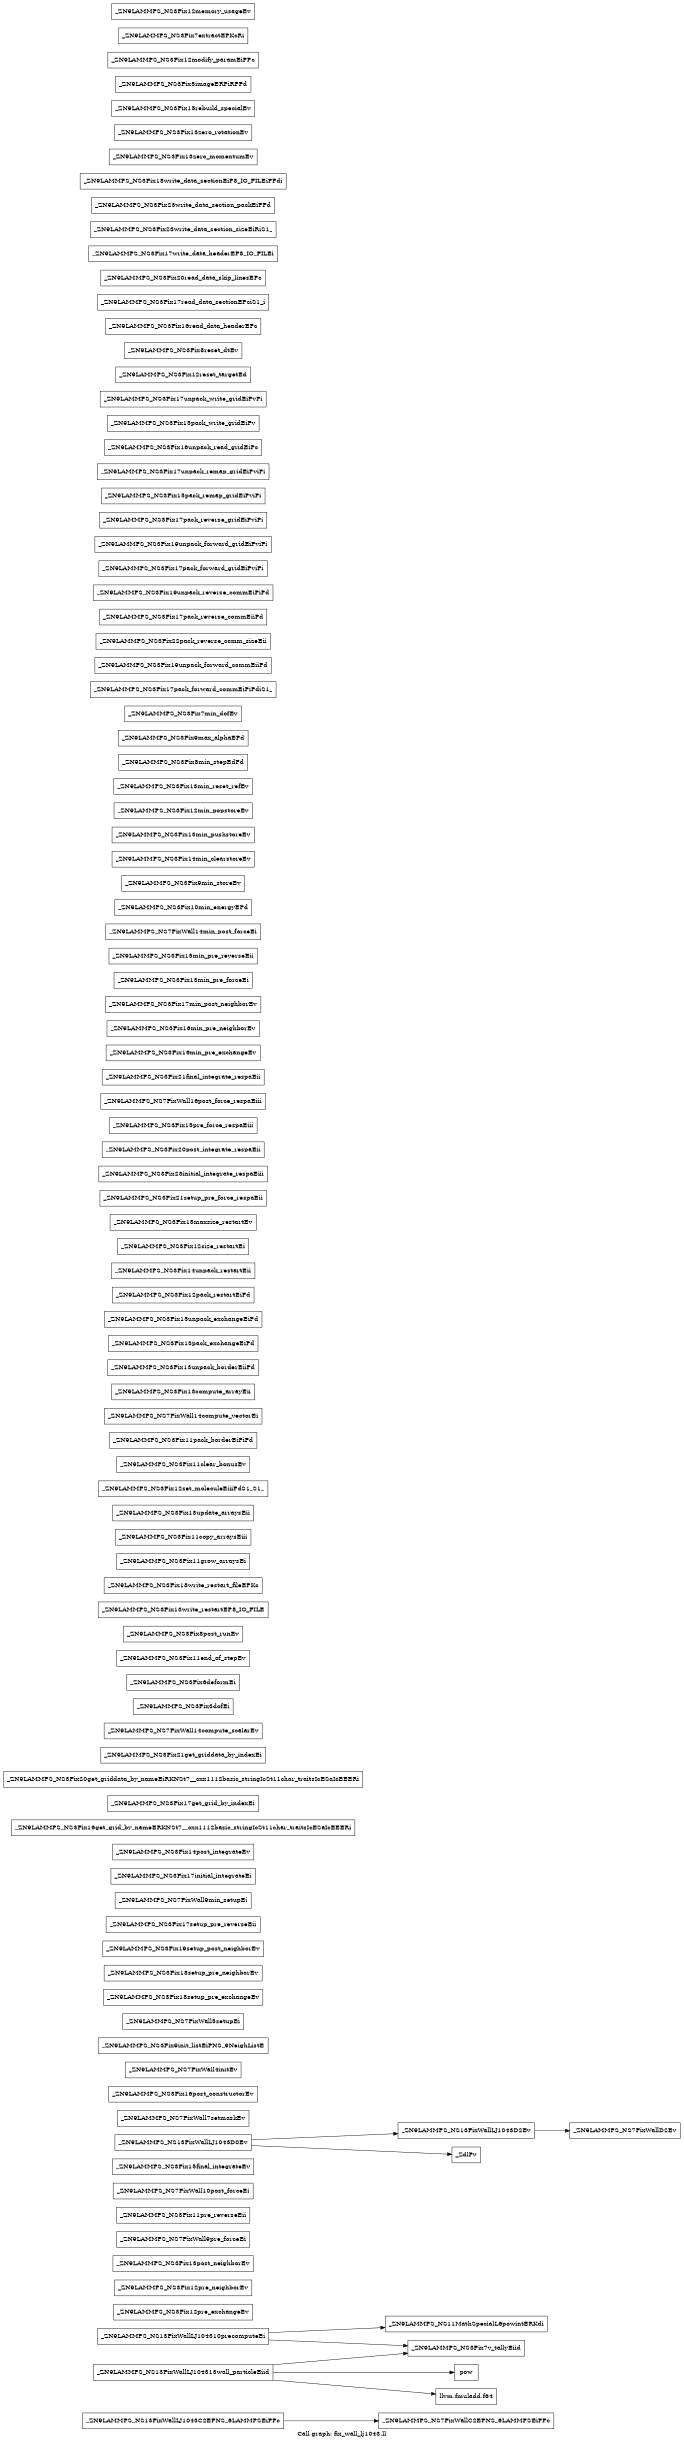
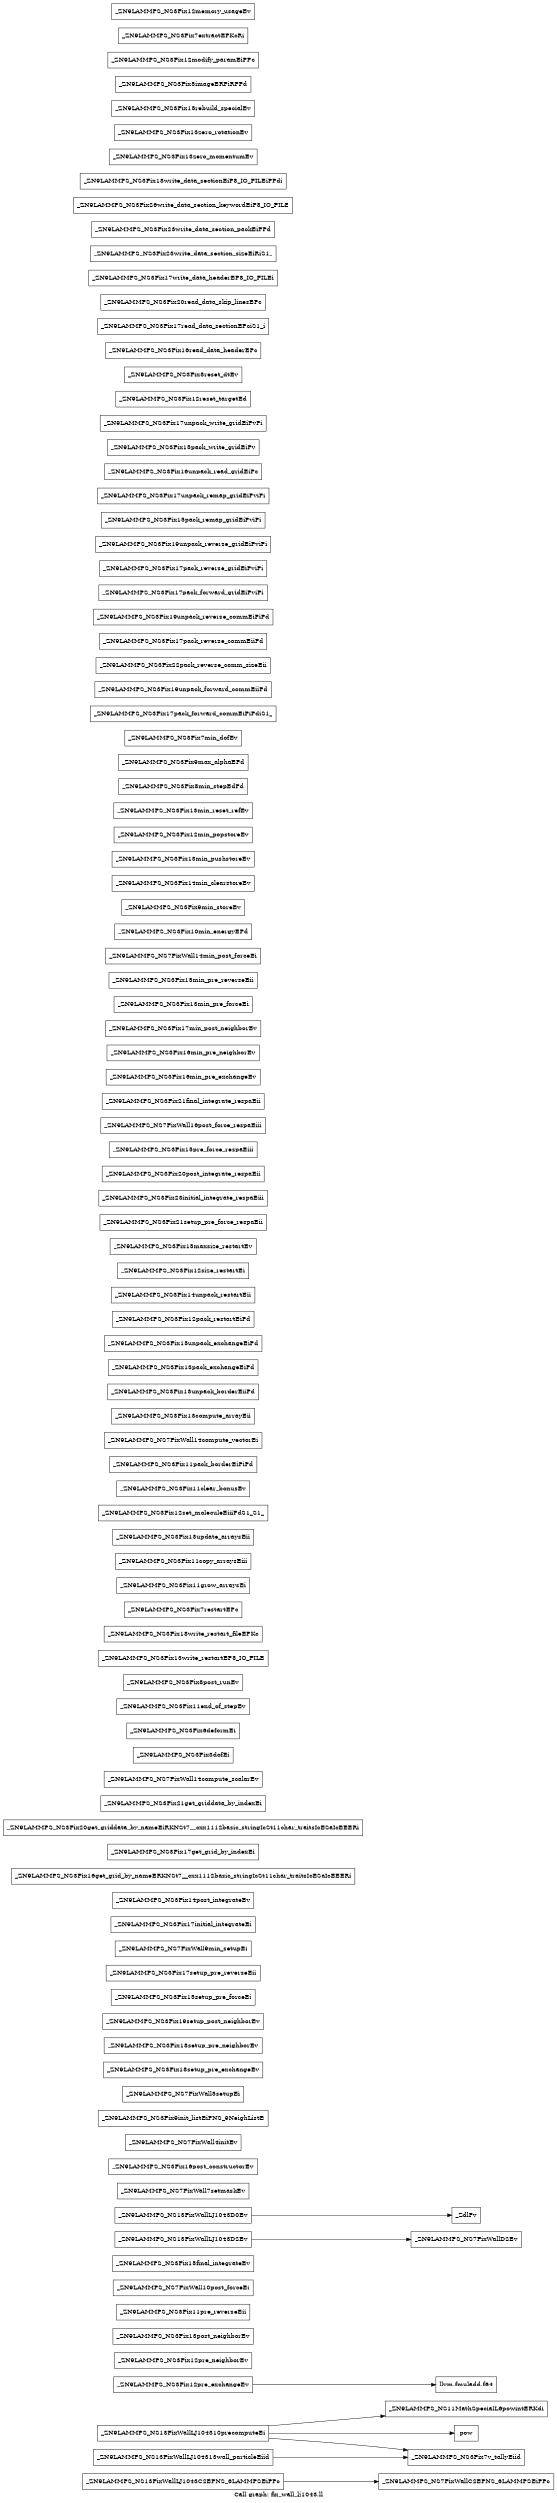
  digraph {
    label="Call graph: fix_wall_lj1043.ll"
    rankdir=LR
    node [shape=record]
    n1 [label="{_ZN9LAMMPS_NS13FixWallLJ1043C2EPNS_6LAMMPSEiPPc}"]
    n2 [label="{_ZN9LAMMPS_NS7FixWallC2EPNS_6LAMMPSEiPPc}"]
    n3 [label="{_ZN9LAMMPS_NS13FixWallLJ104310precomputeEi}"]
    n4 [label="{_ZN9LAMMPS_NS11MathSpecialL6powintERKdi}"]
    n5 [label="{pow}"]
    n6 [label="{_ZN9LAMMPS_NS3Fix7v_tallyEiid}"]
    n7 [label="{llvm.fmuladd.f64}"]
    n8 [label="{_ZN9LAMMPS_NS13FixWallLJ104313wall_particleEiid}"]
    n9 [label="{_ZN9LAMMPS_NS3Fix12pre_exchangeEv}"]
    n10 [label="{_ZN9LAMMPS_NS3Fix12pre_neighborEv}"]
    n11 [label="{_ZN9LAMMPS_NS3Fix13post_neighborEv}"]
-   n12 [label="{_ZN9LAMMPS_NS7FixWall9pre_forceEi}"]
    n13 [label="{_ZN9LAMMPS_NS3Fix11pre_reverseEii}"]
    n14 [label="{_ZN9LAMMPS_NS7FixWall10post_forceEi}"]
    n15 [label="{_ZN9LAMMPS_NS3Fix15final_integrateEv}"]
    n16 [label="{_ZN9LAMMPS_NS13FixWallLJ1043D2Ev}"]
    n17 [label="{_ZN9LAMMPS_NS7FixWallD2Ev}"]
    n18 [label="{_ZN9LAMMPS_NS13FixWallLJ1043D0Ev}"]
    n19 [label="{_ZdlPv}"]
    n20 [label="{_ZN9LAMMPS_NS7FixWall7setmaskEv}"]
    n21 [label="{_ZN9LAMMPS_NS3Fix16post_constructorEv}"]
    n22 [label="{_ZN9LAMMPS_NS7FixWall4initEv}"]
    n23 [label="{_ZN9LAMMPS_NS3Fix9init_listEiPNS_9NeighListE}"]
    n24 [label="{_ZN9LAMMPS_NS7FixWall5setupEi}"]
    n25 [label="{_ZN9LAMMPS_NS3Fix18setup_pre_exchangeEv}"]
    n26 [label="{_ZN9LAMMPS_NS3Fix18setup_pre_neighborEv}"]
    n27 [label="{_ZN9LAMMPS_NS3Fix19setup_post_neighborEv}"]
+   n28 [label="{_ZN9LAMMPS_NS3Fix15setup_pre_forceEi}"]
    n29 [label="{_ZN9LAMMPS_NS3Fix17setup_pre_reverseEii}"]
    n30 [label="{_ZN9LAMMPS_NS7FixWall9min_setupEi}"]
    n31 [label="{_ZN9LAMMPS_NS3Fix17initial_integrateEi}"]
    n32 [label="{_ZN9LAMMPS_NS3Fix14post_integrateEv}"]
    n33 [label="{_ZN9LAMMPS_NS3Fix16get_grid_by_nameERKNSt7__cxx1112basic_stringIcSt11char_traitsIcESaIcEEERi}"]
    n34 [label="{_ZN9LAMMPS_NS3Fix17get_grid_by_indexEi}"]
    n35 [label="{_ZN9LAMMPS_NS3Fix20get_griddata_by_nameEiRKNSt7__cxx1112basic_stringIcSt11char_traitsIcESaIcEEERi}"]
    n36 [label="{_ZN9LAMMPS_NS3Fix21get_griddata_by_indexEi}"]
    n37 [label="{_ZN9LAMMPS_NS7FixWall14compute_scalarEv}"]
    n38 [label="{_ZN9LAMMPS_NS3Fix3dofEi}"]
    n39 [label="{_ZN9LAMMPS_NS3Fix6deformEi}"]
    n40 [label="{_ZN9LAMMPS_NS3Fix11end_of_stepEv}"]
    n41 [label="{_ZN9LAMMPS_NS3Fix8post_runEv}"]
    n42 [label="{_ZN9LAMMPS_NS3Fix13write_restartEP8_IO_FILE}"]
    n43 [label="{_ZN9LAMMPS_NS3Fix18write_restart_fileEPKc}"]
+   n44 [label="{_ZN9LAMMPS_NS3Fix7restartEPc}"]
    n45 [label="{_ZN9LAMMPS_NS3Fix11grow_arraysEi}"]
    n46 [label="{_ZN9LAMMPS_NS3Fix11copy_arraysEiii}"]
    n47 [label="{_ZN9LAMMPS_NS3Fix13update_arraysEii}"]
    n48 [label="{_ZN9LAMMPS_NS3Fix12set_moleculeEiiiPdS1_S1_}"]
    n49 [label="{_ZN9LAMMPS_NS3Fix11clear_bonusEv}"]
    n50 [label="{_ZN9LAMMPS_NS3Fix11pack_borderEiPiPd}"]
    n51 [label="{_ZN9LAMMPS_NS7FixWall14compute_vectorEi}"]
    n52 [label="{_ZN9LAMMPS_NS3Fix13compute_arrayEii}"]
    n53 [label="{_ZN9LAMMPS_NS3Fix13unpack_borderEiiPd}"]
    n54 [label="{_ZN9LAMMPS_NS3Fix13pack_exchangeEiPd}"]
    n55 [label="{_ZN9LAMMPS_NS3Fix15unpack_exchangeEiPd}"]
    n56 [label="{_ZN9LAMMPS_NS3Fix12pack_restartEiPd}"]
    n57 [label="{_ZN9LAMMPS_NS3Fix14unpack_restartEii}"]
    n58 [label="{_ZN9LAMMPS_NS3Fix12size_restartEi}"]
    n59 [label="{_ZN9LAMMPS_NS3Fix15maxsize_restartEv}"]
    n60 [label="{_ZN9LAMMPS_NS3Fix21setup_pre_force_respaEii}"]
    n61 [label="{_ZN9LAMMPS_NS3Fix23initial_integrate_respaEiii}"]
    n62 [label="{_ZN9LAMMPS_NS3Fix20post_integrate_respaEii}"]
    n63 [label="{_ZN9LAMMPS_NS3Fix15pre_force_respaEiii}"]
    n64 [label="{_ZN9LAMMPS_NS7FixWall16post_force_respaEiii}"]
    n65 [label="{_ZN9LAMMPS_NS3Fix21final_integrate_respaEii}"]
    n66 [label="{_ZN9LAMMPS_NS3Fix16min_pre_exchangeEv}"]
    n67 [label="{_ZN9LAMMPS_NS3Fix16min_pre_neighborEv}"]
    n68 [label="{_ZN9LAMMPS_NS3Fix17min_post_neighborEv}"]
    n69 [label="{_ZN9LAMMPS_NS3Fix13min_pre_forceEi}"]
    n70 [label="{_ZN9LAMMPS_NS3Fix15min_pre_reverseEii}"]
    n71 [label="{_ZN9LAMMPS_NS7FixWall14min_post_forceEi}"]
    n72 [label="{_ZN9LAMMPS_NS3Fix10min_energyEPd}"]
    n73 [label="{_ZN9LAMMPS_NS3Fix9min_storeEv}"]
    n74 [label="{_ZN9LAMMPS_NS3Fix14min_clearstoreEv}"]
    n75 [label="{_ZN9LAMMPS_NS3Fix13min_pushstoreEv}"]
    n76 [label="{_ZN9LAMMPS_NS3Fix12min_popstoreEv}"]
    n77 [label="{_ZN9LAMMPS_NS3Fix13min_reset_refEv}"]
    n78 [label="{_ZN9LAMMPS_NS3Fix8min_stepEdPd}"]
    n79 [label="{_ZN9LAMMPS_NS3Fix9max_alphaEPd}"]
    n80 [label="{_ZN9LAMMPS_NS3Fix7min_dofEv}"]
    n81 [label="{_ZN9LAMMPS_NS3Fix17pack_forward_commEiPiPdiS1_}"]
    n82 [label="{_ZN9LAMMPS_NS3Fix19unpack_forward_commEiiPd}"]
    n83 [label="{_ZN9LAMMPS_NS3Fix22pack_reverse_comm_sizeEii}"]
    n84 [label="{_ZN9LAMMPS_NS3Fix17pack_reverse_commEiiPd}"]
    n85 [label="{_ZN9LAMMPS_NS3Fix19unpack_reverse_commEiPiPd}"]
    n86 [label="{_ZN9LAMMPS_NS3Fix17pack_forward_gridEiPviPi}"]
-   n87 [label="{_ZN9LAMMPS_NS3Fix19unpack_forward_gridEiPviPi}"]
    n88 [label="{_ZN9LAMMPS_NS3Fix17pack_reverse_gridEiPviPi}"]
+   n89 [label="{_ZN9LAMMPS_NS3Fix19unpack_reverse_gridEiPviPi}"]
    n90 [label="{_ZN9LAMMPS_NS3Fix15pack_remap_gridEiPviPi}"]
    n91 [label="{_ZN9LAMMPS_NS3Fix17unpack_remap_gridEiPviPi}"]
    n92 [label="{_ZN9LAMMPS_NS3Fix16unpack_read_gridEiPc}"]
    n93 [label="{_ZN9LAMMPS_NS3Fix15pack_write_gridEiPv}"]
    n94 [label="{_ZN9LAMMPS_NS3Fix17unpack_write_gridEiPvPi}"]
    n95 [label="{_ZN9LAMMPS_NS3Fix12reset_targetEd}"]
    n96 [label="{_ZN9LAMMPS_NS3Fix8reset_dtEv}"]
    n97 [label="{_ZN9LAMMPS_NS3Fix16read_data_headerEPc}"]
    n98 [label="{_ZN9LAMMPS_NS3Fix17read_data_sectionEPciS1_i}"]
    n99 [label="{_ZN9LAMMPS_NS3Fix20read_data_skip_linesEPc}"]
    n100 [label="{_ZN9LAMMPS_NS3Fix17write_data_headerEP8_IO_FILEi}"]
    n101 [label="{_ZN9LAMMPS_NS3Fix23write_data_section_sizeEiRiS1_}"]
    n102 [label="{_ZN9LAMMPS_NS3Fix23write_data_section_packEiPPd}"]
+   n103 [label="{_ZN9LAMMPS_NS3Fix26write_data_section_keywordEiP8_IO_FILE}"]
    n104 [label="{_ZN9LAMMPS_NS3Fix18write_data_sectionEiP8_IO_FILEiPPdi}"]
    n105 [label="{_ZN9LAMMPS_NS3Fix13zero_momentumEv}"]
    n106 [label="{_ZN9LAMMPS_NS3Fix13zero_rotationEv}"]
    n107 [label="{_ZN9LAMMPS_NS3Fix15rebuild_specialEv}"]
    n108 [label="{_ZN9LAMMPS_NS3Fix5imageERPiRPPd}"]
    n109 [label="{_ZN9LAMMPS_NS3Fix12modify_paramEiPPc}"]
    n110 [label="{_ZN9LAMMPS_NS3Fix7extractEPKcRi}"]
    n111 [label="{_ZN9LAMMPS_NS3Fix12memory_usageEv}"]
    n1 -> n2
    n3 -> n4
-   n8 -> n5
+   n3 -> n5
    n3 -> n6
    n8 -> n6
-   n8 -> n7
+   n9 -> n7
    n16 -> n17
-   n18 -> n16
    n18 -> n19
  }
